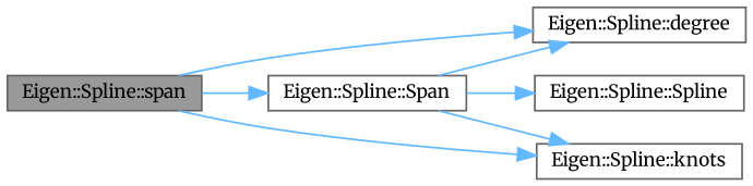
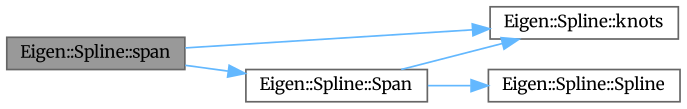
  digraph {
    rankdir=LR
    fontname=Merriweather
    node [color=grey40 fillcolor=white fontname=Merriweather fontsize=10 shape=box style=filled]
    edge [color=steelblue1 fontname=Merriweather fontsize=10 labelfontname=Helvetica labelfontsize=10 style=solid]
    n1 [color=gray40 fillcolor=grey60 fontcolor=black height=0.2 label="Eigen::Spline::span" width=0.4]
-   n2 [height=0.2 label="Eigen::Spline::degree" width=0.4]
    n3 [height=0.2 label="Eigen::Spline::knots" width=0.4]
    n4 [height=0.2 label="Eigen::Spline::Span" width=0.4]
    n5 [height=0.2 label="Eigen::Spline::Spline" width=0.4]
-   n1 -> n2
    n1 -> n3
    n1 -> n4
-   n4 -> n2
    n4 -> n3
    n4 -> n5
  }
